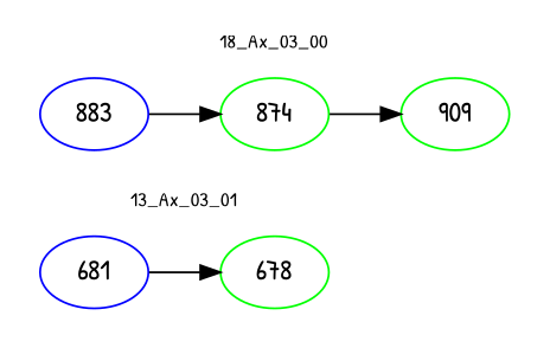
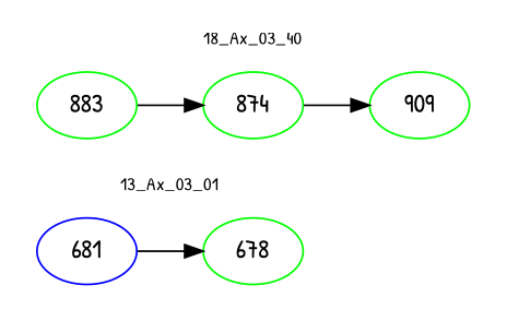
  digraph {
    fontname="Patrick Hand"
    rankdir=LR
    node [color=green fontname="Patrick Hand"]
    edge [color=black fontname="Patrick Hand"]
    n1 [color=blue label=681]
    n2 [label=678]
-   n3 [color=blue label=883]
+   n3 [label=883]
    n4 [label=874]
    n5 [label=909]
    subgraph cluster_1 {
      color=white
      fontsize=10
      label="13_Ax_03_01"
      n1
      n2
    }
    subgraph cluster_2 {
      color=white
      fontsize=10
-     label="18_Ax_03_00"
+     label="18_Ax_03_40"
      n3
      n4
      n5
    }
    n1 -> n2
    n3 -> n4
    n4 -> n5
  }
